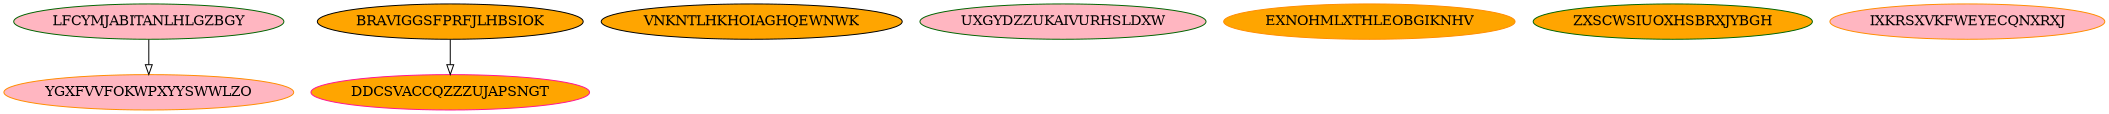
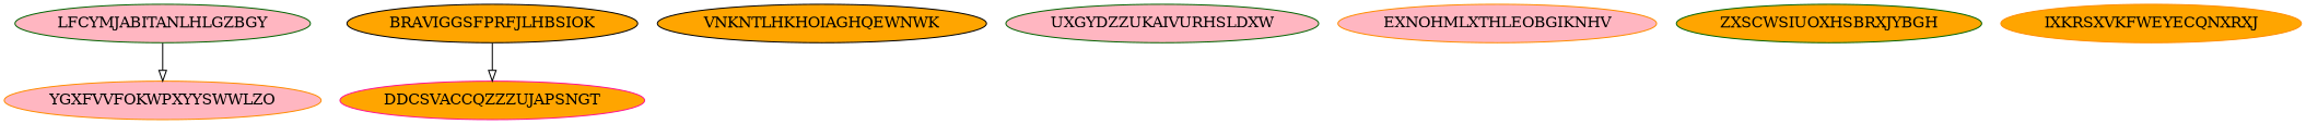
  digraph {
    node [Processor=1 Start=0 Weight=15 color=darkgreen fillcolor=orange style=filled]
    edge [arrowhead=onormal]
    LFCYMJABITANLHLGZBGY [Weight=18 fillcolor=lightpink]
    YGXFVVFOKWPXYYSWWLZO [Processor=3 Start=29 color=darkorange fillcolor=lightpink]
    DDCSVACCQZZZUJAPSNGT [Start=29 color=deeppink]
    BRAVIGGSFPRFJLHBSIOK [Start=18 Weight=11 color=black]
    VNKNTLHKHOIAGHQEWNWK [Processor=2 Weight=18 color=black]
    UXGYDZZUKAIVURHSLDXW [Processor=2 Start=18 Weight=19 fillcolor=lightpink]
-   EXNOHMLXTHLEOBGIKNHV [Processor=3 color=darkorange]
+   EXNOHMLXTHLEOBGIKNHV [Processor=3 color=darkorange fillcolor=lightpink]
    ZXSCWSIUOXHSBRXJYBGH [Processor=4 Weight=11]
-   IXKRSXVKFWEYECQNXRXJ [Processor=4 Start=11 Weight=17 color=darkorange fillcolor=lightpink]
+   IXKRSXVKFWEYECQNXRXJ [Processor=4 Start=11 Weight=17 color=darkorange]
    LFCYMJABITANLHLGZBGY -> YGXFVVFOKWPXYYSWWLZO [Weight=11]
    BRAVIGGSFPRFJLHBSIOK -> DDCSVACCQZZZUJAPSNGT [Weight=12]
  }
